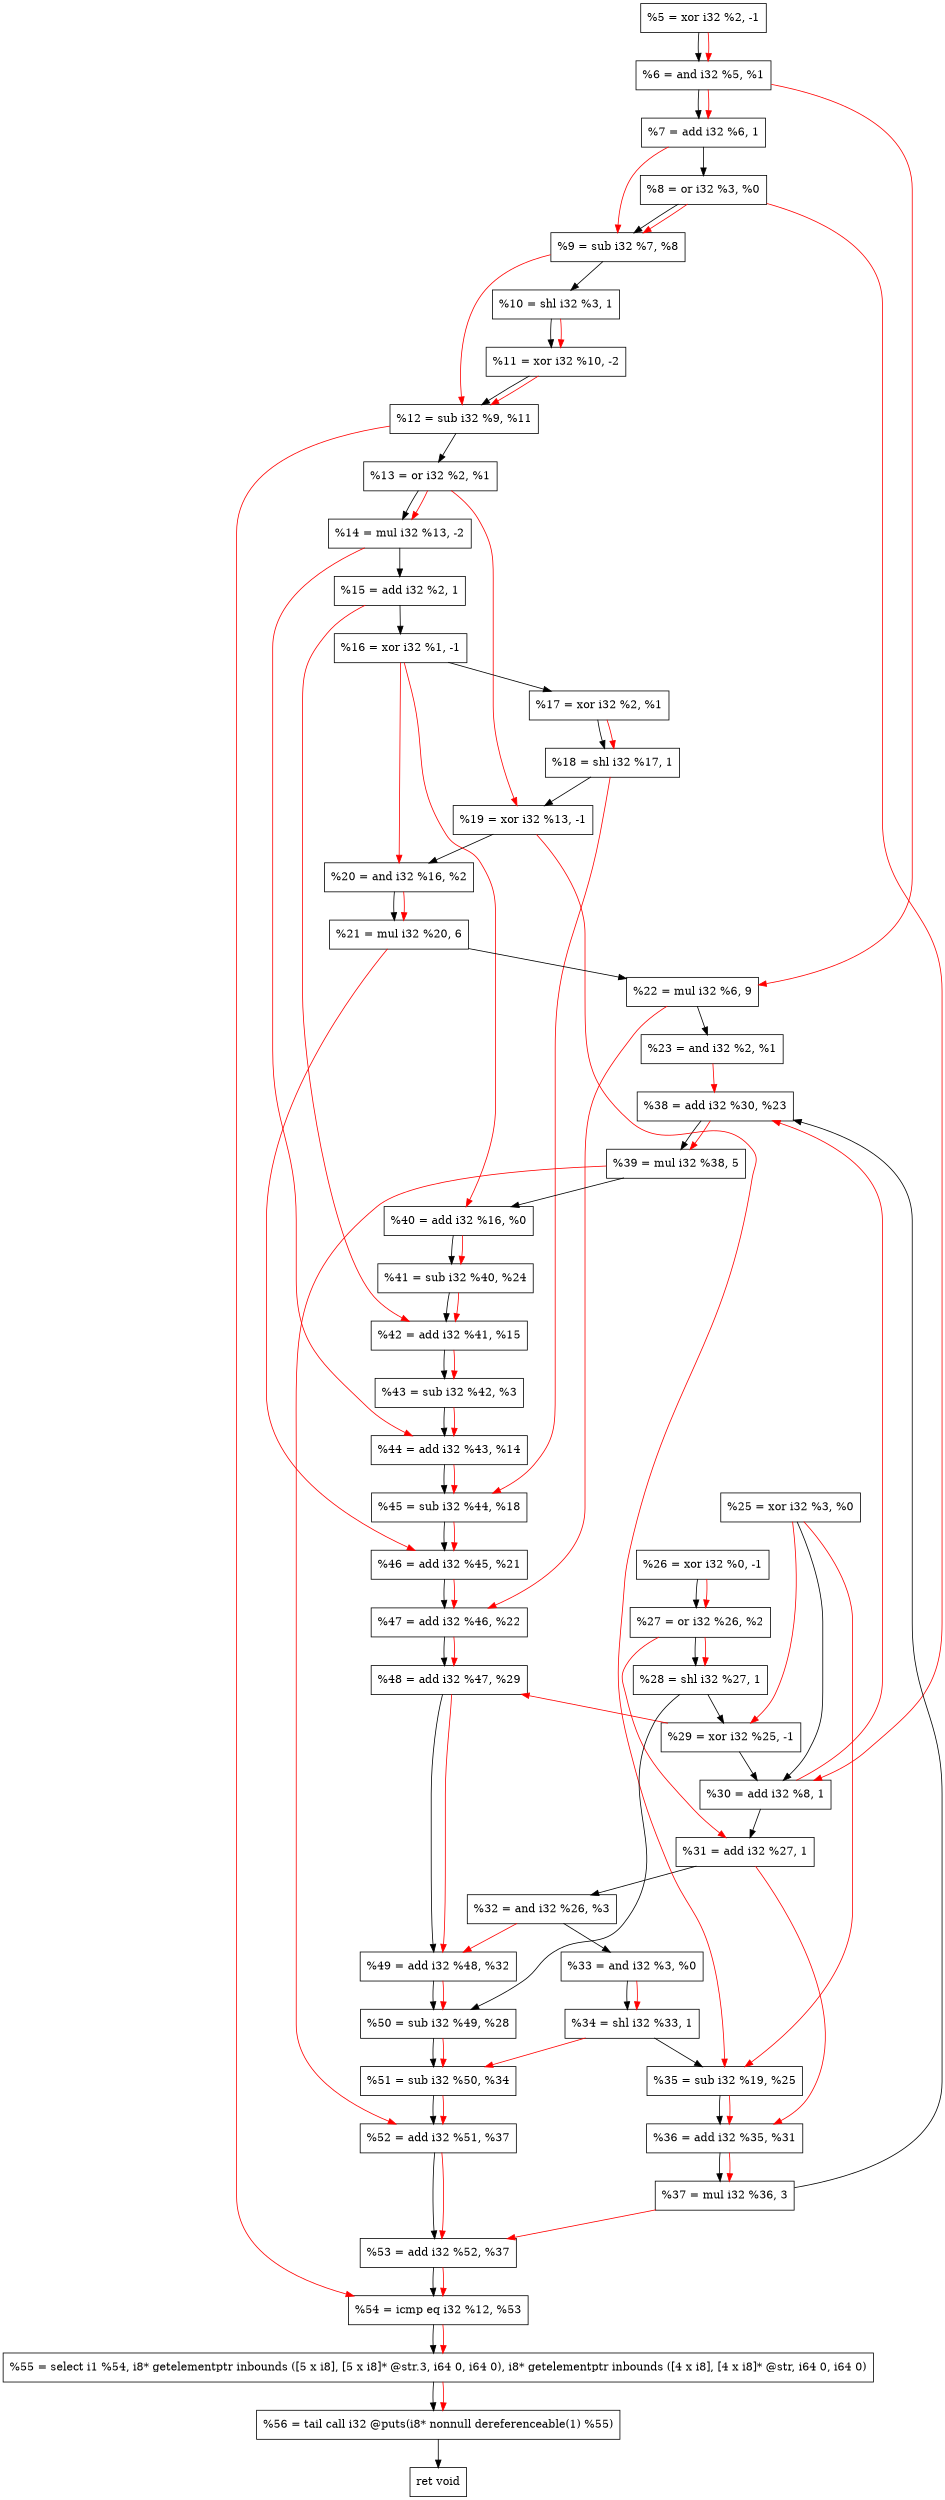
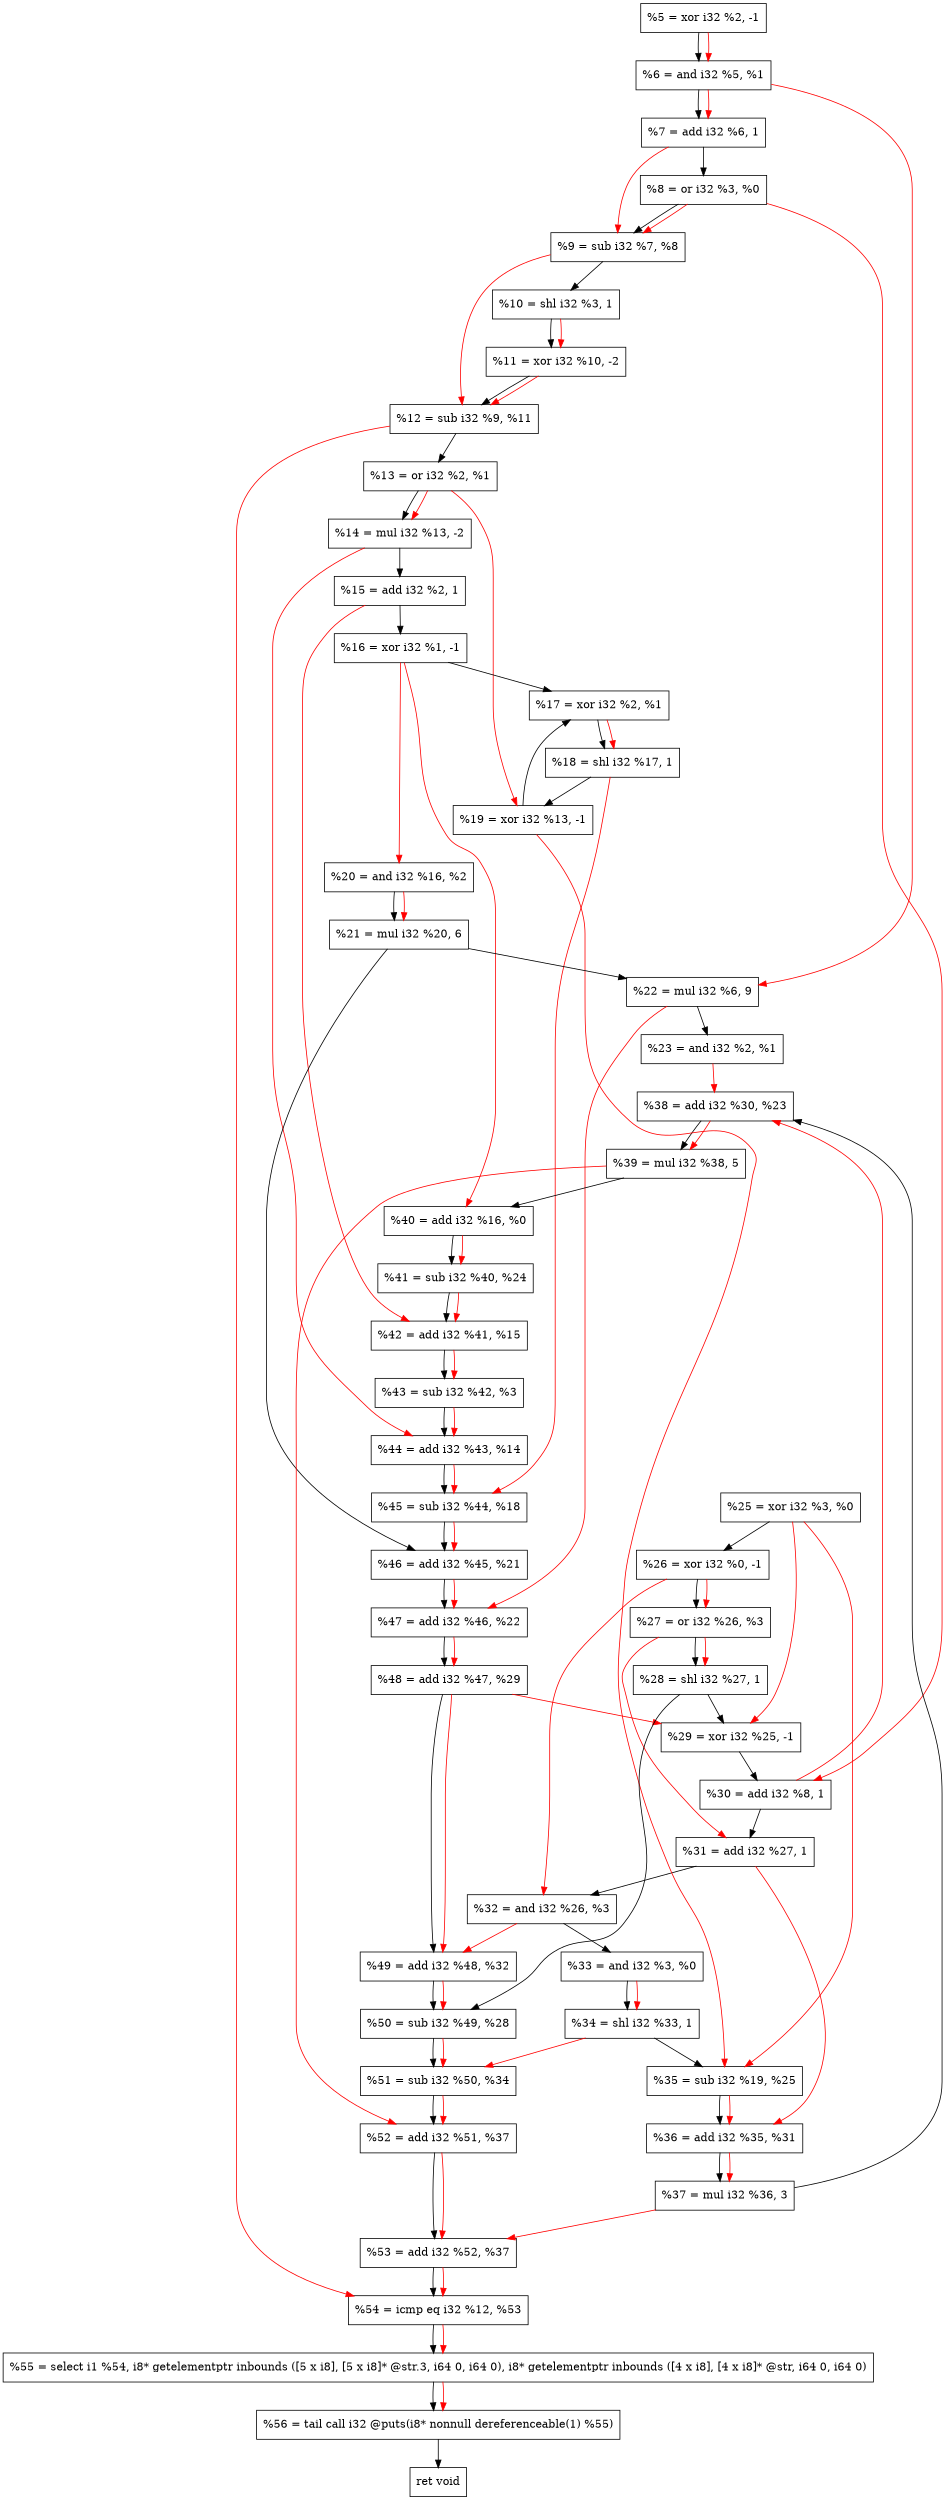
  digraph {
    node [shape=record]
    edge [color=red]
    n1 [label="  %5 = xor i32 %2, -1"]
    n2 [label="  %6 = and i32 %5, %1"]
    n3 [label="  %7 = add i32 %6, 1"]
    n4 [label="  %22 = mul i32 %6, 9"]
    n5 [label="  %8 = or i32 %3, %0"]
    n6 [label="  %9 = sub i32 %7, %8"]
    n7 [label="  %23 = and i32 %2, %1"]
    n8 [label="  %47 = add i32 %46, %22"]
    n9 [label="  %30 = add i32 %8, 1"]
    n10 [label="  %10 = shl i32 %3, 1"]
    n11 [label="  %12 = sub i32 %9, %11"]
    n12 [label="  %38 = add i32 %30, %23"]
    n13 [label="  %31 = add i32 %27, 1"]
    n14 [label="  %11 = xor i32 %10, -2"]
    n15 [label="  %13 = or i32 %2, %1"]
    n16 [label="  %54 = icmp eq i32 %12, %53"]
    n17 [label="  %14 = mul i32 %13, -2"]
    n18 [label="  %19 = xor i32 %13, -1"]
    n19 [label="  %55 = select i1 %54, i8* getelementptr inbounds ([5 x i8], [5 x i8]* @str.3, i64 0, i64 0), i8* getelementptr inbounds ([4 x i8], [4 x i8]* @str, i64 0, i64 0)"]
    n20 [label="  %15 = add i32 %2, 1"]
    n21 [label="  %44 = add i32 %43, %14"]
    n22 [label="  %20 = and i32 %16, %2"]
    n23 [label="  %35 = sub i32 %19, %25"]
    n24 [label="  %16 = xor i32 %1, -1"]
    n25 [label="  %42 = add i32 %41, %15"]
    n26 [label="  %45 = sub i32 %44, %18"]
    n27 [label="  %17 = xor i32 %2, %1"]
    n28 [label="  %40 = add i32 %16, %0"]
    n29 [label="  %43 = sub i32 %42, %3"]
    n30 [label="  %18 = shl i32 %17, 1"]
    n31 [label="  %21 = mul i32 %20, 6"]
    n32 [label="  %41 = sub i32 %40, %24"]
    n33 [label="  %46 = add i32 %45, %21"]
    n34 [label="  %36 = add i32 %35, %31"]
    n35 [label="  %48 = add i32 %47, %29"]
    n36 [label="  %39 = mul i32 %38, 5"]
    n37 [label="  %25 = xor i32 %3, %0"]
    n38 [label="  %26 = xor i32 %0, -1"]
    n39 [label="  %29 = xor i32 %25, -1"]
-   n40 [label="%27 = or i32 %26, %2"]
+   n40 [label="  %27 = or i32 %26, %3"]
    n41 [label="  %32 = and i32 %26, %3"]
    n42 [label="  %28 = shl i32 %27, 1"]
    n43 [label="  %33 = and i32 %3, %0"]
    n44 [label="  %49 = add i32 %48, %32"]
    n45 [label="  %50 = sub i32 %49, %28"]
    n46 [label="  %51 = sub i32 %50, %34"]
    n47 [label="  %37 = mul i32 %36, 3"]
    n48 [label="  %34 = shl i32 %33, 1"]
    n49 [label="%52 = add i32 %51, %37"]
    n50 [label="  %53 = add i32 %52, %37"]
    n51 [label="  %56 = tail call i32 @puts(i8* nonnull dereferenceable(1) %55)"]
    n52 [label="  ret void"]
    n1 -> n2 [color=""]
    n1 -> n2
    n2 -> n3 [color=""]
    n2 -> n3
    n2 -> n4
    n3 -> n5 [color=""]
    n3 -> n6
    n4 -> n7 [color=""]
    n4 -> n8
    n5 -> n6 [color=""]
    n5 -> n6
    n5 -> n9
    n6 -> n10 [color=""]
    n6 -> n11
    n7 -> n12
    n8 -> n35 [color=""]
    n8 -> n35
    n9 -> n12
    n9 -> n13 [color=""]
    n10 -> n14 [color=""]
    n10 -> n14
    n11 -> n15 [color=""]
    n11 -> n16
    n12 -> n36 [color=""]
    n12 -> n36
    n13 -> n34
    n13 -> n41 [color=""]
    n14 -> n11 [color=""]
    n14 -> n11
    n15 -> n17 [color=""]
    n15 -> n17
    n15 -> n18
    n16 -> n19 [color=""]
    n16 -> n19
    n17 -> n20 [color=""]
    n17 -> n21
-   n18 -> n22 [color=""]
+   n18 -> n27 [color=""]
    n18 -> n23
    n19 -> n51 [color=""]
    n19 -> n51
    n20 -> n24 [color=""]
    n20 -> n25
    n21 -> n26 [color=""]
    n21 -> n26
    n22 -> n31 [color=""]
    n22 -> n31
    n23 -> n34 [color=""]
    n23 -> n34
    n24 -> n22
    n24 -> n27 [color=""]
    n24 -> n28
    n25 -> n29 [color=""]
    n25 -> n29
    n26 -> n33 [color=""]
    n26 -> n33
    n27 -> n30 [color=""]
    n27 -> n30
    n28 -> n32 [color=""]
    n28 -> n32
    n29 -> n21 [color=""]
    n29 -> n21
    n30 -> n18 [color=""]
    n30 -> n26
    n31 -> n4 [color=""]
-   n31 -> n33
+   n31 -> n33 [color=black]
    n32 -> n25 [color=""]
    n32 -> n25
    n33 -> n8 [color=""]
    n33 -> n8
    n34 -> n47 [color=""]
    n34 -> n47
    n35 -> n44 [color=""]
    n35 -> n44
    n36 -> n28 [color=""]
    n36 -> n49
    n37 -> n23
-   n37 -> n9 [color=""]
+   n37 -> n38 [color=""]
    n37 -> n39
    n38 -> n40 [color=""]
    n38 -> n40
+   n38 -> n41
    n39 -> n9 [color=""]
-   n39 -> n35
+   n35 -> n39
    n40 -> n13
    n40 -> n42 [color=""]
    n40 -> n42
    n41 -> n43 [color=""]
    n41 -> n44
    n42 -> n39 [color=""]
    n42 -> n45 [color=black]
    n43 -> n48 [color=""]
    n43 -> n48
    n44 -> n45 [color=""]
    n44 -> n45
    n45 -> n46 [color=""]
    n45 -> n46
    n46 -> n49 [color=""]
    n46 -> n49
    n47 -> n12 [color=""]
    n47 -> n50
    n48 -> n23 [color=""]
    n48 -> n46
    n49 -> n50 [color=""]
    n49 -> n50
    n50 -> n16 [color=""]
    n50 -> n16
    n51 -> n52 [color=""]
  }
